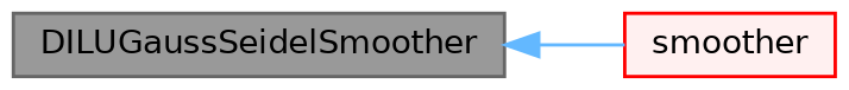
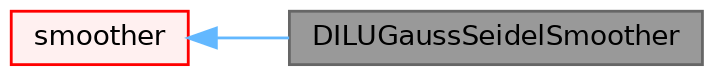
  digraph {
    rankdir=LR
    node [fontname=Helvetica fontsize=10 shape=box style=filled]
    n1 [color=gray40 fillcolor=grey60 fontcolor=black height=0.2 label=DILUGaussSeidelSmoother width=0.4]
    n2 [color=red fillcolor="#FFF0F0" height=0.2 label=smoother width=0.4]
-   n1 -> n2 [color=steelblue1 dir=back fontname=Helvetica fontsize=10 labelfontname=Helvetica labelfontsize=10 style=solid]
+   n2 -> n1 [color=steelblue1 dir=back fontname=Helvetica fontsize=10 labelfontname=Helvetica labelfontsize=10 style=solid]
  }
